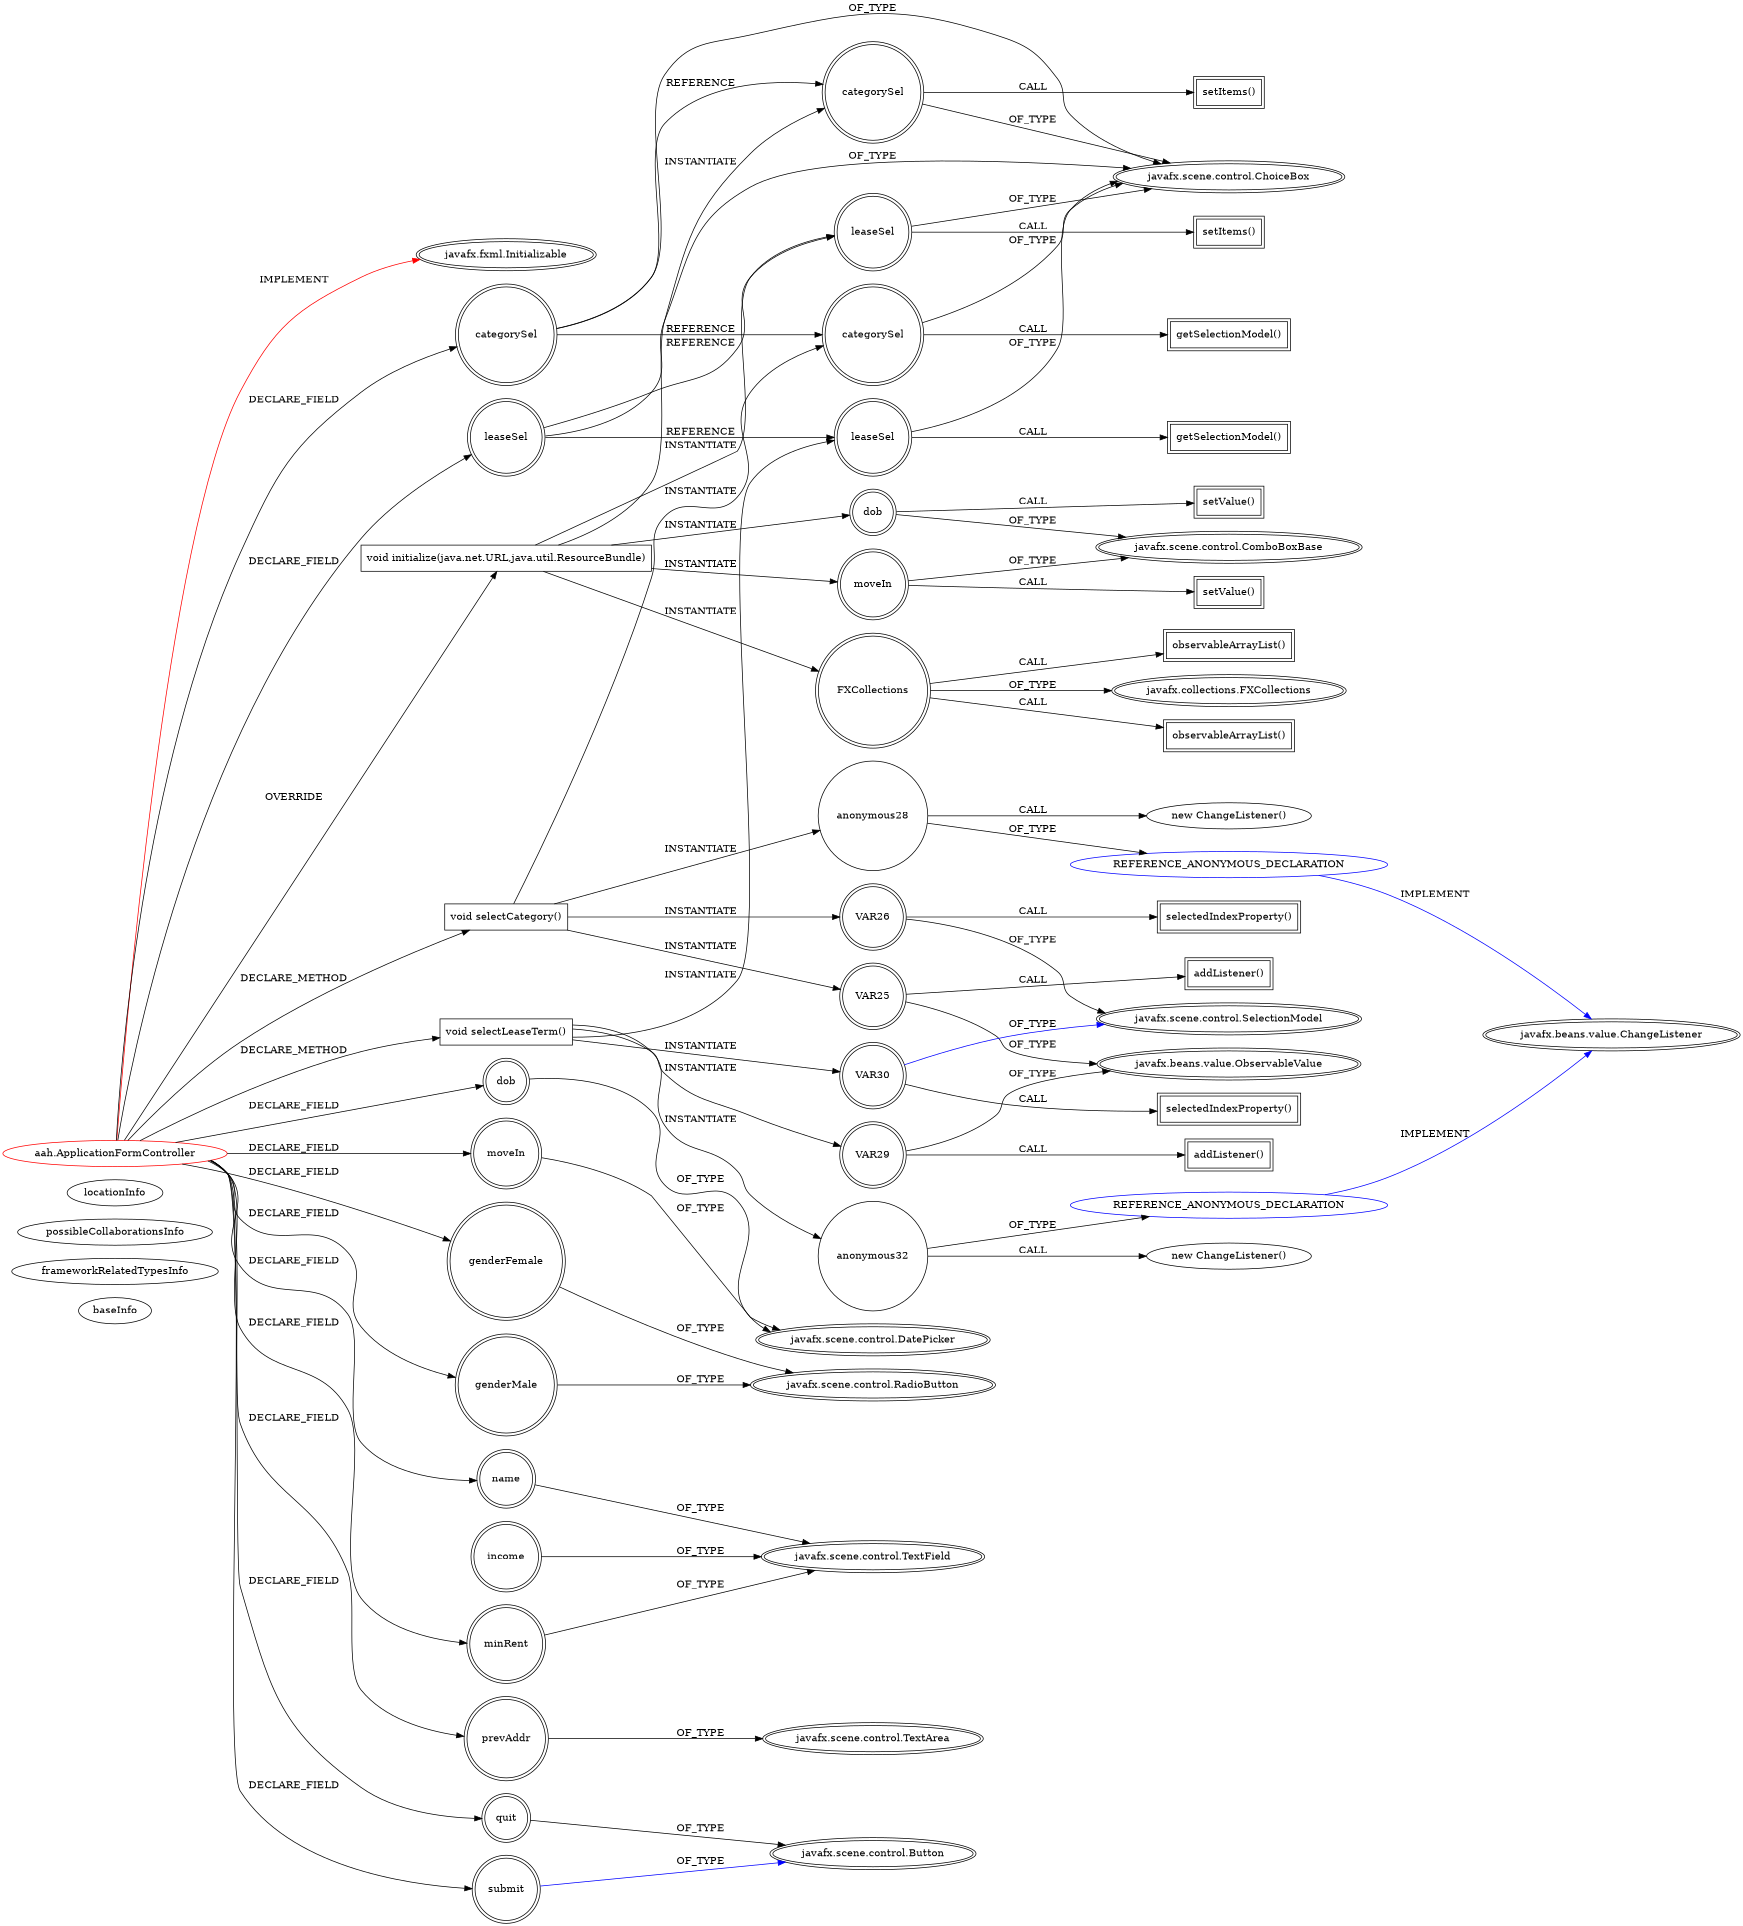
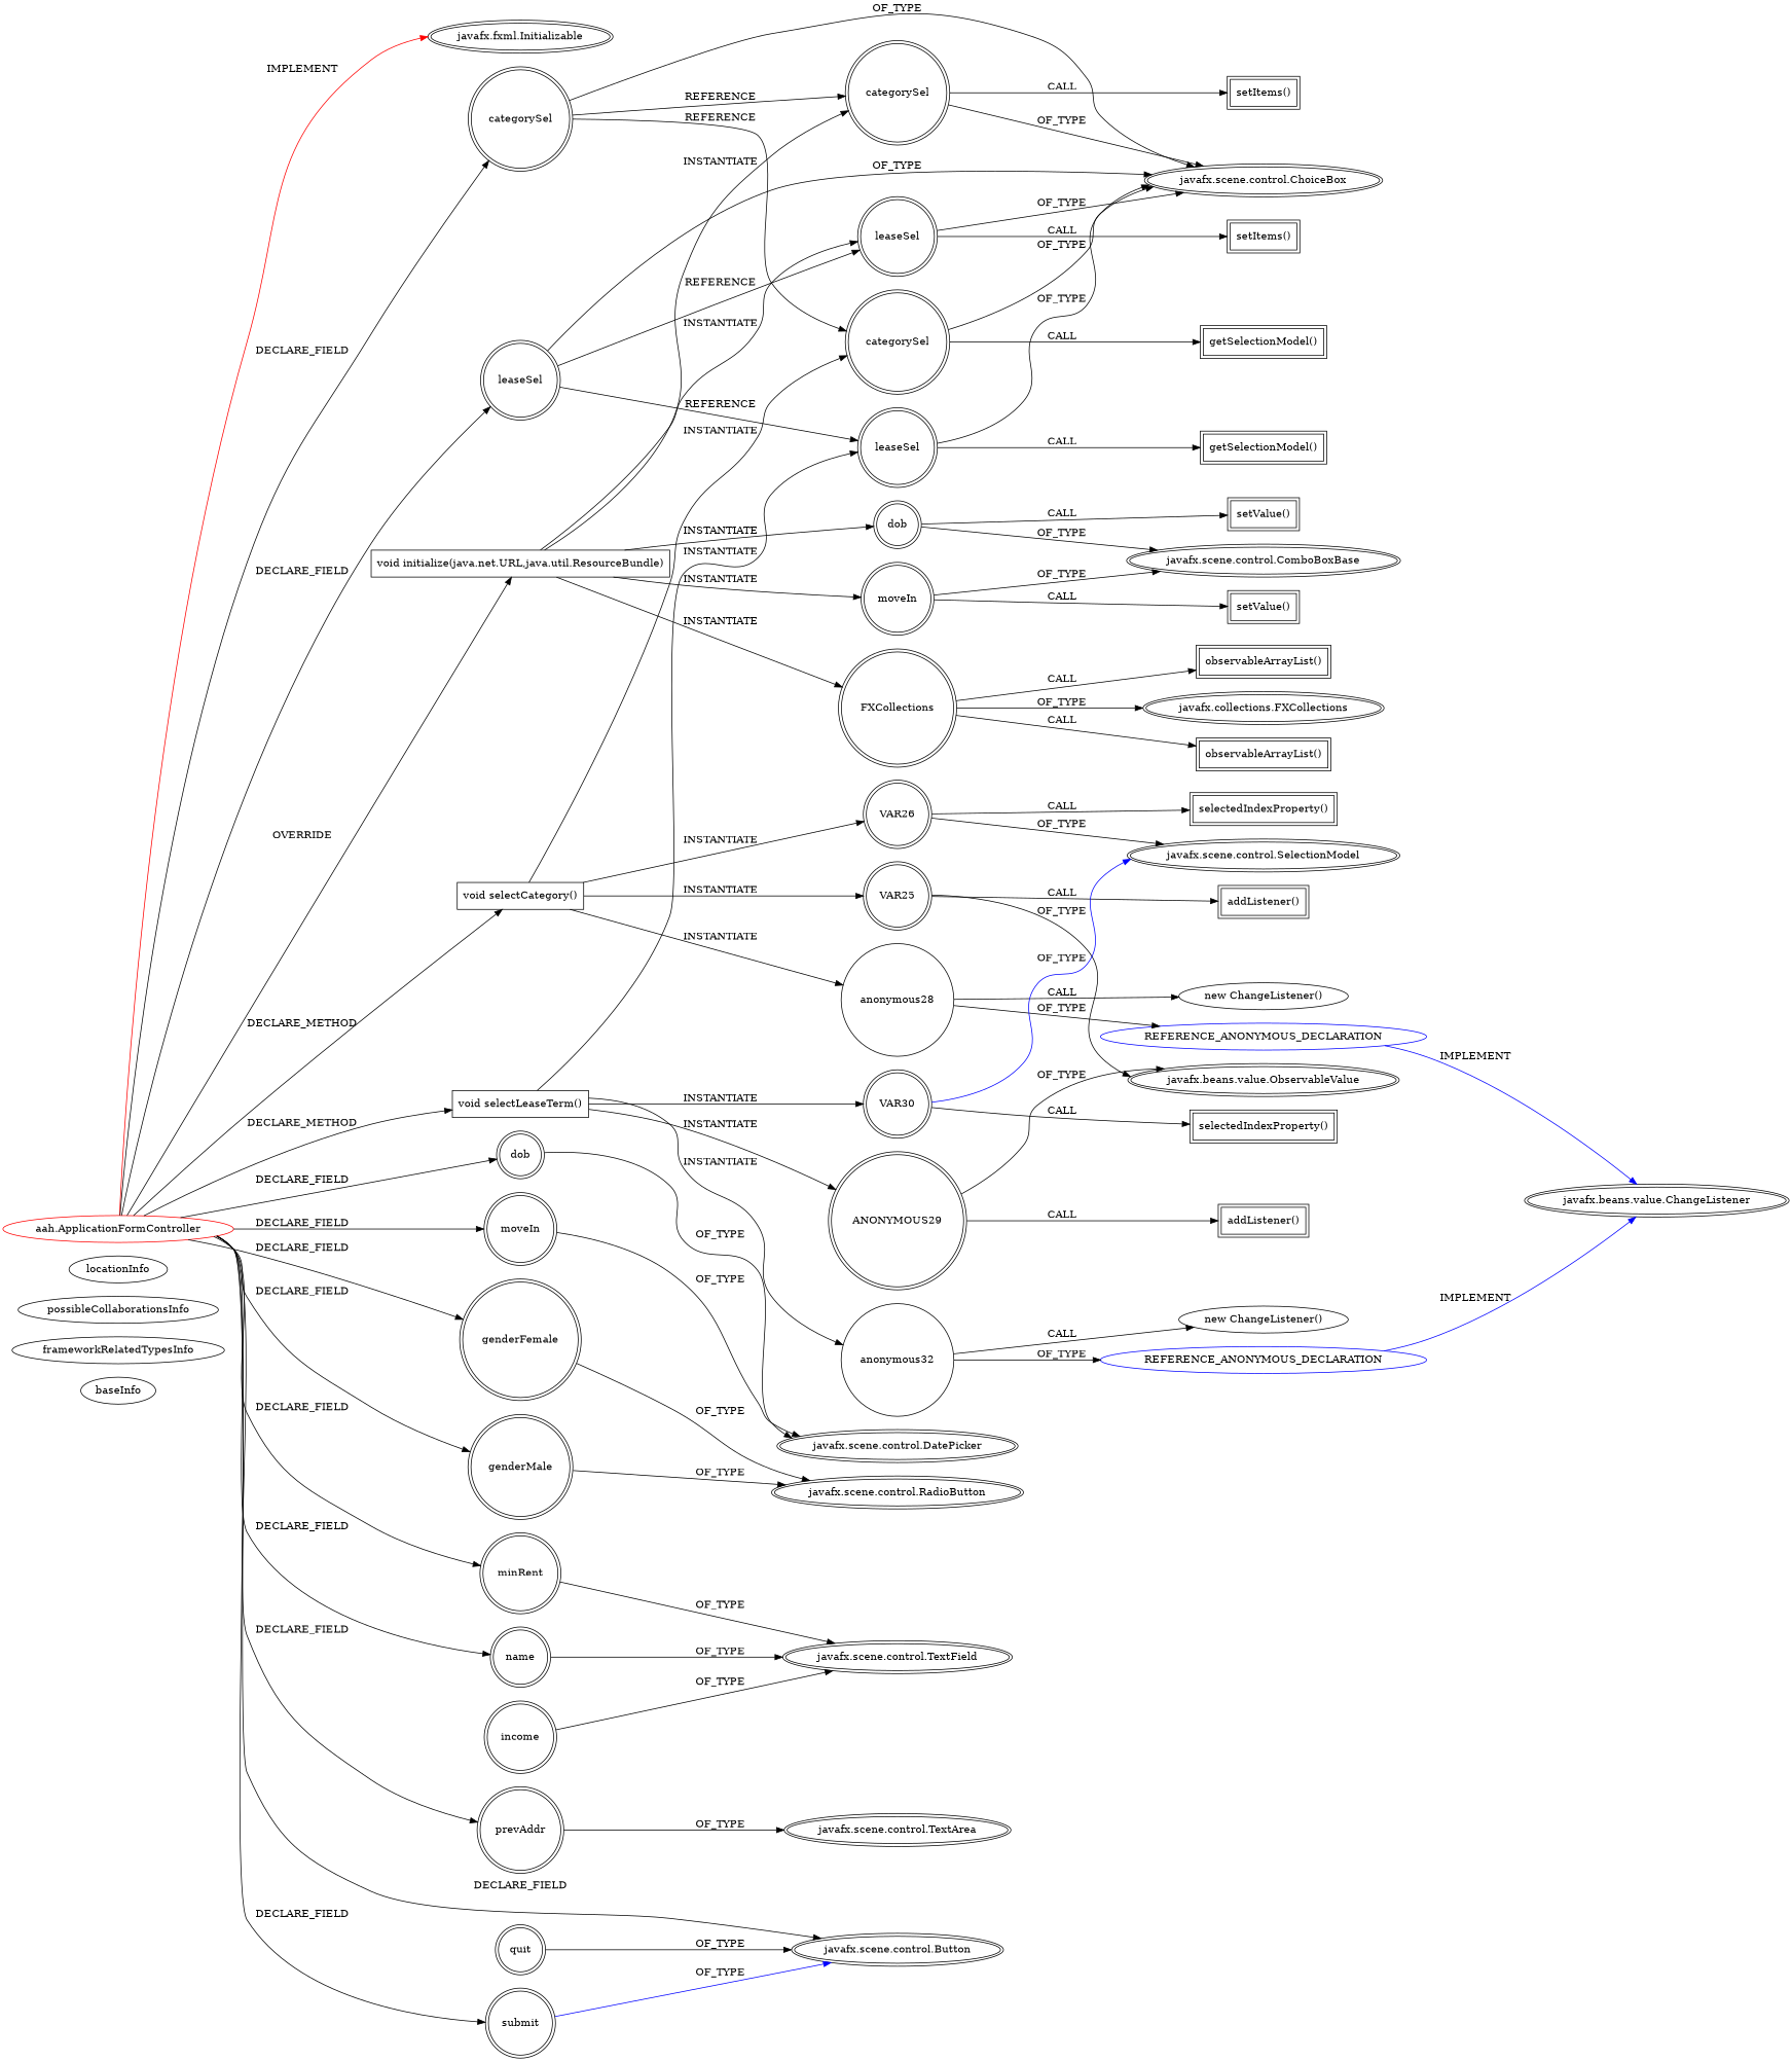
  digraph {
    rankdir=LR
    node [isFrameworkType=true vertexType=VARIABLE_EXPRESION peripheries=2 shape=circle]
    baseInfo [category=extension_graph graphId=4737 isAnonymous=false possibleRelation=true isFrameworkType="" vertexType="" peripheries="" shape=""]
    frameworkRelatedTypesInfo [0="javafx.fxml.Initializable" isFrameworkType="" vertexType="" peripheries="" shape=""]
    possibleCollaborationsInfo [0="4737~CLIENT_METHOD_DECLARATION-INSTANTIATION-~javafx.fxml.Initializable ~javafx.beans.value.ChangeListener ~false~true" isFrameworkType="" vertexType="" peripheries="" shape=""]
    locationInfo [contextSignature=ApplicationFormController filePath="/warpcorebreach-AAH/AAH-master/AAH/src/aah/ApplicationFormController.java" graphId=4737 projectName="warpcorebreach-AAH" isFrameworkType="" vertexType="" peripheries="" shape=""]
    n5 [color=red isFrameworkType=false label="aah.ApplicationFormController" vertexType=ROOT_CLIENT_CLASS_DECLARATION peripheries="" shape=""]
    n6 [label="javafx.fxml.Initializable" vertexType=FRAMEWORK_INTERFACE_TYPE shape=""]
    n7 [label=categorySel vertexType=FIELD_DECLARATION]
    n8 [label=dob vertexType=FIELD_DECLARATION]
    n9 [label=genderFemale vertexType=FIELD_DECLARATION]
    n10 [label=genderMale vertexType=FIELD_DECLARATION]
    n11 [label=leaseSel vertexType=FIELD_DECLARATION]
    n12 [label=minRent vertexType=FIELD_DECLARATION]
    n13 [label=moveIn vertexType=FIELD_DECLARATION]
    n14 [label=name vertexType=FIELD_DECLARATION]
    n15 [label=prevAddr vertexType=FIELD_DECLARATION]
    n16 [label=quit vertexType=FIELD_DECLARATION]
    n17 [label=submit vertexType=FIELD_DECLARATION]
    n18 [isFrameworkType=false label="void initialize(java.net.URL,java.util.ResourceBundle)" shape=box vertexType=OVERRIDING_METHOD_DECLARATION peripheries=""]
    n19 [isFrameworkType=false label="void selectCategory()" shape=box vertexType=CLIENT_METHOD_DECLARATION peripheries=""]
    n20 [isFrameworkType=false label="void selectLeaseTerm()" shape=box vertexType=CLIENT_METHOD_DECLARATION peripheries=""]
    n21 [label="javafx.scene.control.ChoiceBox" vertexType=FRAMEWORK_CLASS_TYPE shape=""]
    n22 [label=categorySel]
    n23 [label=categorySel]
    n24 [label="javafx.scene.control.DatePicker" vertexType=FRAMEWORK_CLASS_TYPE shape=""]
    n25 [label="javafx.scene.control.RadioButton" vertexType=FRAMEWORK_CLASS_TYPE shape=""]
    n26 [label=income vertexType=FIELD_DECLARATION]
    n27 [label="javafx.scene.control.TextField" vertexType=FRAMEWORK_CLASS_TYPE shape=""]
    n28 [label=leaseSel]
    n29 [label=leaseSel]
    n30 [label="javafx.scene.control.TextArea" vertexType=FRAMEWORK_CLASS_TYPE shape=""]
    n31 [label="javafx.scene.control.Button" vertexType=FRAMEWORK_CLASS_TYPE shape=""]
    n32 [label=dob]
    n33 [label=moveIn]
    n34 [label=FXCollections]
    n35 [label=VAR25]
    n36 [label=VAR26]
    n37 [isFrameworkType=false label=anonymous28 peripheries=""]
-   n38 [label=VAR29]
+   n38 [label=ANONYMOUS29]
    n39 [label=VAR30]
    n40 [isFrameworkType=false label=anonymous32 peripheries=""]
    n41 [label="setItems()" shape=box vertexType=INSIDE_CALL]
    n42 [label="getSelectionModel()" shape=box vertexType=INSIDE_CALL]
    n43 [label="setItems()" shape=box vertexType=INSIDE_CALL]
    n44 [label="getSelectionModel()" shape=box vertexType=INSIDE_CALL]
    n45 [label="javafx.scene.control.ComboBoxBase" vertexType=FRAMEWORK_CLASS_TYPE shape=""]
    n46 [label="setValue()" shape=box vertexType=INSIDE_CALL]
    n47 [label="setValue()" shape=box vertexType=INSIDE_CALL]
    n48 [label="javafx.collections.FXCollections" vertexType=FRAMEWORK_CLASS_TYPE shape=""]
    n49 [label="observableArrayList()" shape=box vertexType=INSIDE_CALL]
    n50 [label="observableArrayList()" shape=box vertexType=INSIDE_CALL]
    n51 [label="javafx.beans.value.ObservableValue" vertexType=FRAMEWORK_INTERFACE_TYPE shape=""]
    n52 [label="addListener()" shape=box vertexType=INSIDE_CALL]
    n53 [label="javafx.scene.control.SelectionModel" vertexType=FRAMEWORK_CLASS_TYPE shape=""]
    n54 [label="selectedIndexProperty()" shape=box vertexType=INSIDE_CALL]
    n55 [color=blue isFrameworkType=false label=REFERENCE_ANONYMOUS_DECLARATION vertexType=REFERENCE_ANONYMOUS_DECLARATION peripheries="" shape=""]
    n56 [isFrameworkType=false label="new ChangeListener()" vertexType=CONSTRUCTOR_CALL peripheries="" shape=""]
    n57 [label="javafx.beans.value.ChangeListener" vertexType=FRAMEWORK_INTERFACE_TYPE shape=""]
    n58 [label="addListener()" shape=box vertexType=INSIDE_CALL]
    n59 [label="selectedIndexProperty()" shape=box vertexType=INSIDE_CALL]
    n60 [color=blue isFrameworkType=false label=REFERENCE_ANONYMOUS_DECLARATION vertexType=REFERENCE_ANONYMOUS_DECLARATION peripheries="" shape=""]
    n61 [isFrameworkType=false label="new ChangeListener()" vertexType=CONSTRUCTOR_CALL peripheries="" shape=""]
    n5 -> n6 [color=red label=IMPLEMENT]
    n5 -> n7 [label=DECLARE_FIELD]
    n5 -> n8 [label=DECLARE_FIELD]
    n5 -> n9 [label=DECLARE_FIELD]
    n5 -> n10 [label=DECLARE_FIELD]
    n5 -> n11 [label=DECLARE_FIELD]
    n5 -> n12 [label=DECLARE_FIELD]
    n5 -> n13 [label=DECLARE_FIELD]
    n5 -> n14 [label=DECLARE_FIELD]
    n5 -> n15 [label=DECLARE_FIELD]
-   n5 -> n16 [label=DECLARE_FIELD]
+   n5 -> n31 [label=DECLARE_FIELD]
    n5 -> n17 [label=DECLARE_FIELD]
    n5 -> n18 [label=OVERRIDE]
    n5 -> n19 [label=DECLARE_METHOD]
    n5 -> n20 [label=DECLARE_METHOD]
    n7 -> n21 [label=OF_TYPE]
    n7 -> n22 [label=REFERENCE]
    n7 -> n23 [label=REFERENCE]
    n8 -> n24 [label=OF_TYPE]
    n9 -> n25 [label=OF_TYPE]
    n10 -> n25 [label=OF_TYPE]
    n11 -> n21 [label=OF_TYPE]
    n11 -> n28 [label=REFERENCE]
    n11 -> n29 [label=REFERENCE]
    n12 -> n27 [label=OF_TYPE]
    n13 -> n24 [label=OF_TYPE]
    n14 -> n27 [label=OF_TYPE]
    n15 -> n30 [label=OF_TYPE]
    n16 -> n31 [label=OF_TYPE]
    n17 -> n31 [color=blue label=OF_TYPE]
    n18 -> n22 [label=INSTANTIATE]
    n18 -> n28 [label=INSTANTIATE]
    n18 -> n32 [label=INSTANTIATE]
    n18 -> n33 [label=INSTANTIATE]
    n18 -> n34 [label=INSTANTIATE]
    n19 -> n23 [label=INSTANTIATE]
    n19 -> n35 [label=INSTANTIATE]
    n19 -> n36 [label=INSTANTIATE]
    n19 -> n37 [label=INSTANTIATE]
    n20 -> n29 [label=INSTANTIATE]
    n20 -> n38 [label=INSTANTIATE]
    n20 -> n39 [label=INSTANTIATE]
    n20 -> n40 [label=INSTANTIATE]
    n22 -> n21 [label=OF_TYPE]
    n22 -> n41 [label=CALL]
    n23 -> n21 [label=OF_TYPE]
    n23 -> n42 [label=CALL]
    n26 -> n27 [label=OF_TYPE]
    n28 -> n21 [label=OF_TYPE]
    n28 -> n43 [label=CALL]
    n29 -> n21 [label=OF_TYPE]
    n29 -> n44 [label=CALL]
    n32 -> n45 [label=OF_TYPE]
    n32 -> n46 [label=CALL]
    n33 -> n45 [label=OF_TYPE]
    n33 -> n47 [label=CALL]
    n34 -> n48 [label=OF_TYPE]
    n34 -> n49 [label=CALL]
    n34 -> n50 [label=CALL]
    n35 -> n51 [label=OF_TYPE]
    n35 -> n52 [label=CALL]
    n36 -> n53 [label=OF_TYPE]
    n36 -> n54 [label=CALL]
    n37 -> n55 [label=OF_TYPE]
    n37 -> n56 [label=CALL]
    n38 -> n51 [label=OF_TYPE]
    n38 -> n58 [label=CALL]
    n39 -> n53 [color=blue label=OF_TYPE]
    n39 -> n59 [label=CALL]
    n40 -> n60 [label=OF_TYPE]
    n40 -> n61 [label=CALL]
    n55 -> n57 [color=blue label=IMPLEMENT]
    n60 -> n57 [color=blue label=IMPLEMENT]
  }
